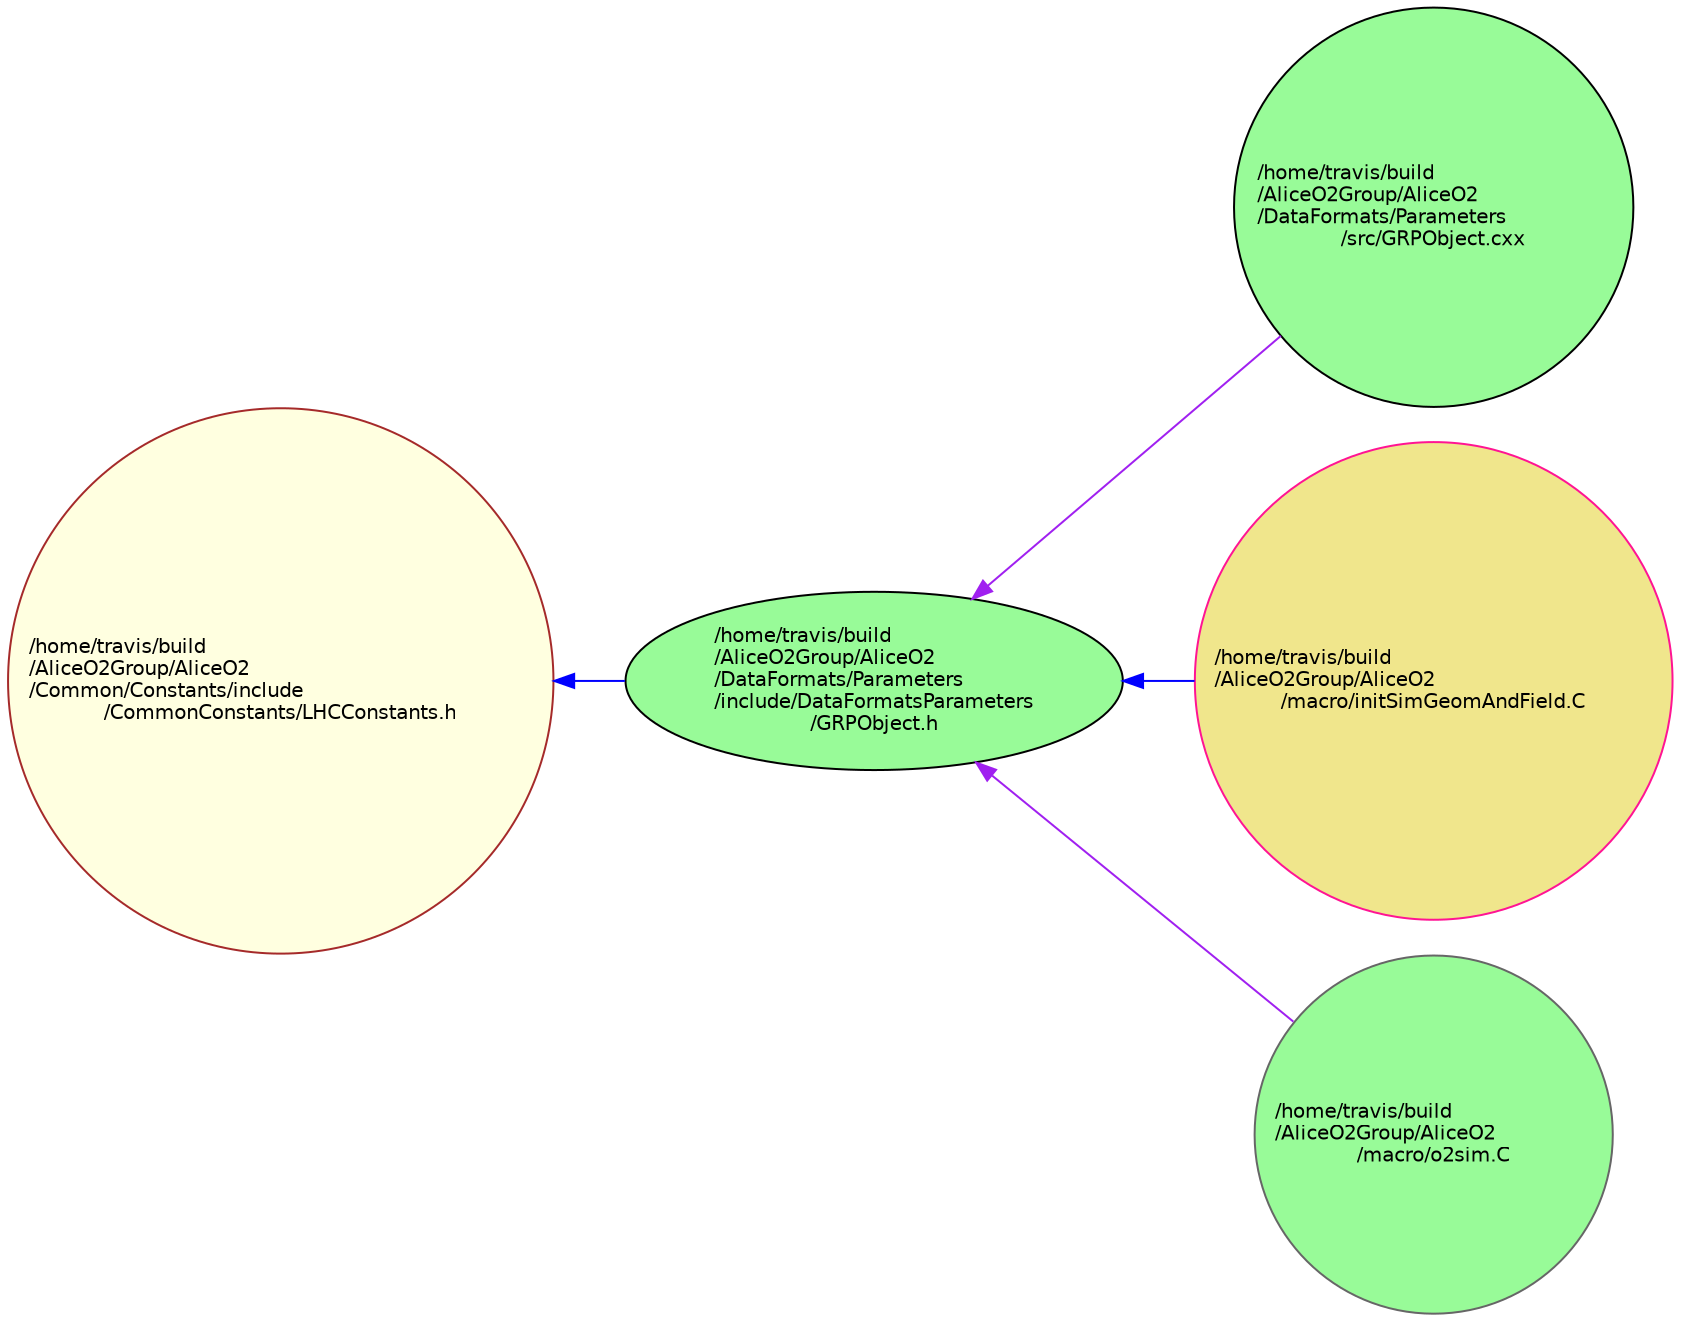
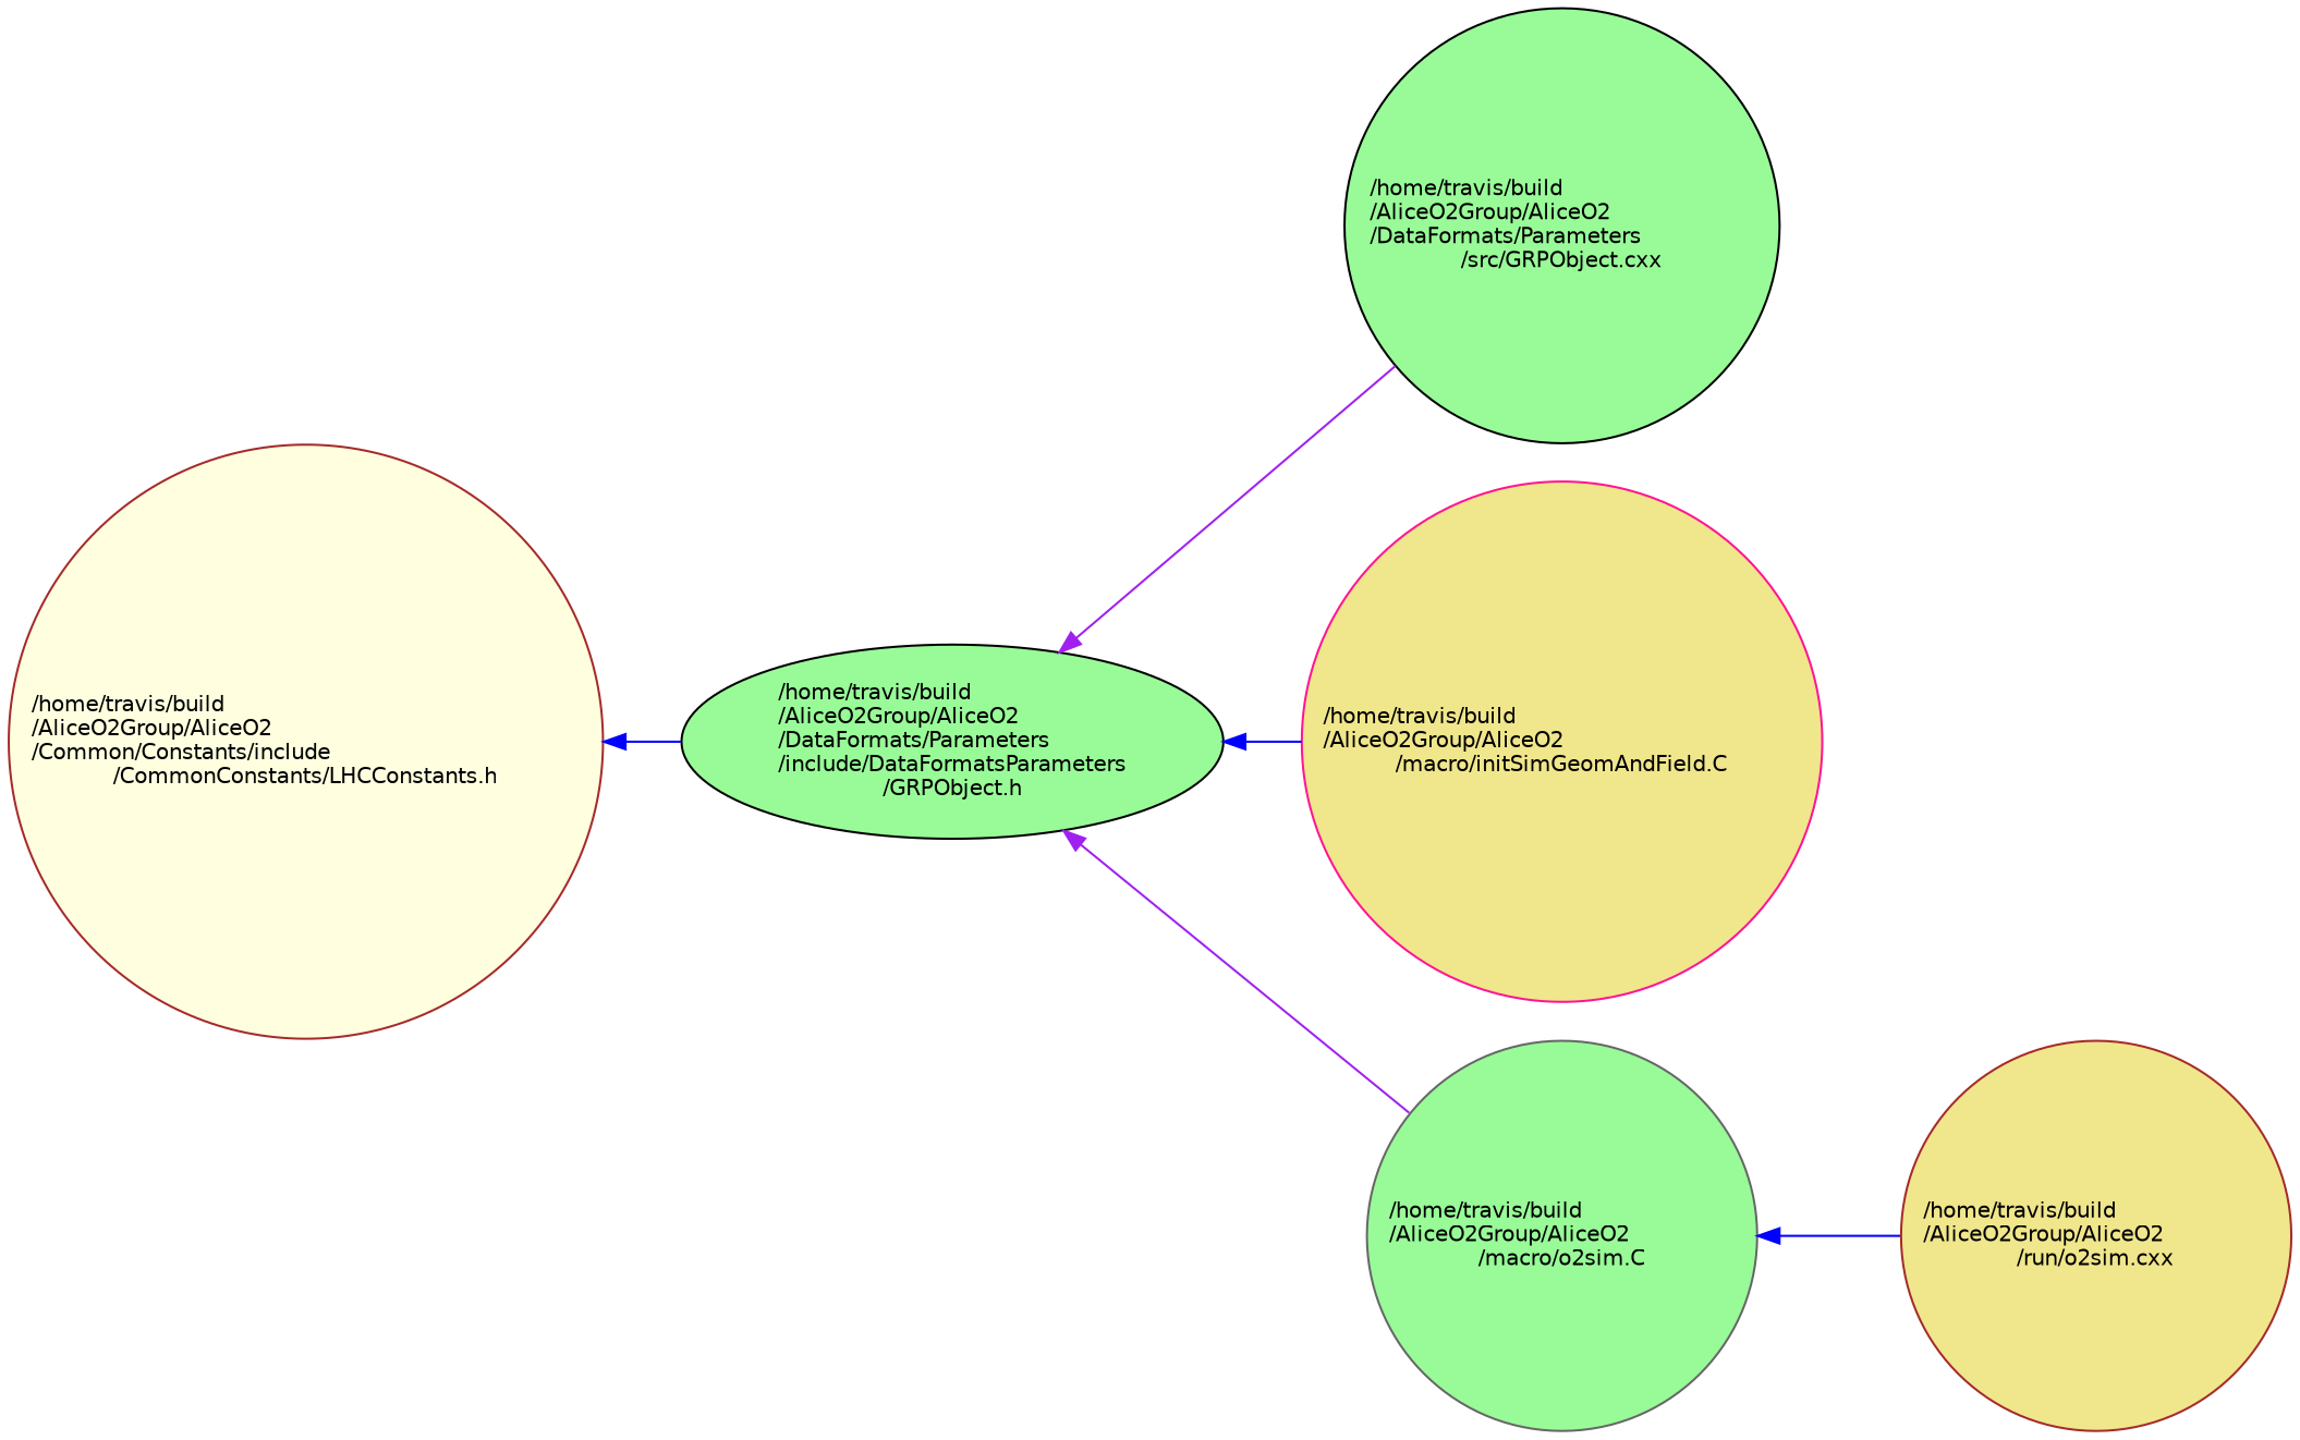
  digraph {
    rankdir=LR
    node [color=brown fillcolor=palegreen fontname=Helvetica fontsize=10 shape=circle style=filled]
    edge [color=blue dir=back fontname=Helvetica fontsize=10 labelfontname=Helvetica labelfontsize=10 style=solid]
    n1 [fillcolor=lightyellow fontcolor=black height=0.2 label="/home/travis/build\l/AliceO2Group/AliceO2\l/Common/Constants/include\l/CommonConstants/LHCConstants.h" width=0.4]
    n2 [color=black height=0.2 label="/home/travis/build\l/AliceO2Group/AliceO2\l/DataFormats/Parameters\l/include/DataFormatsParameters\l/GRPObject.h" shape=ellipse width=0.4]
    n3 [color=black height=0.2 label="/home/travis/build\l/AliceO2Group/AliceO2\l/DataFormats/Parameters\l/src/GRPObject.cxx" width=0.4]
    n4 [color=deeppink height=0.2 label="/home/travis/build\l/AliceO2Group/AliceO2\l/macro/initSimGeomAndField.C" width=0.4 fillcolor=khaki]
    n5 [color=gray40 height=0.2 label="/home/travis/build\l/AliceO2Group/AliceO2\l/macro/o2sim.C" width=0.4]
+   n6 [height=0.2 label="/home/travis/build\l/AliceO2Group/AliceO2\l/run/o2sim.cxx" width=0.4 fillcolor=khaki]
    n1 -> n2
    n2 -> n3 [color=purple]
    n2 -> n4
    n2 -> n5 [color=purple]
+   n5 -> n6
  }
